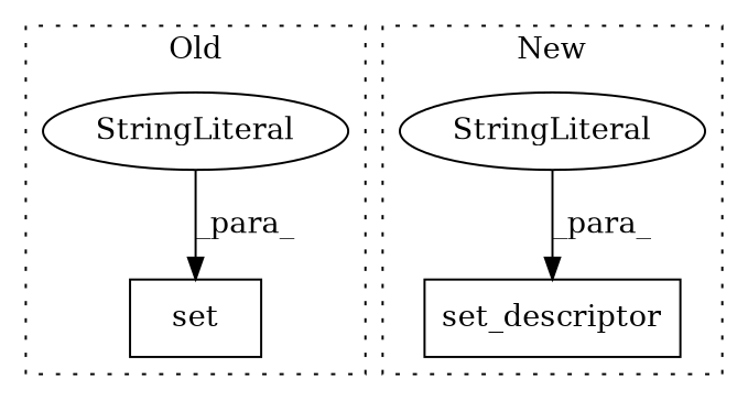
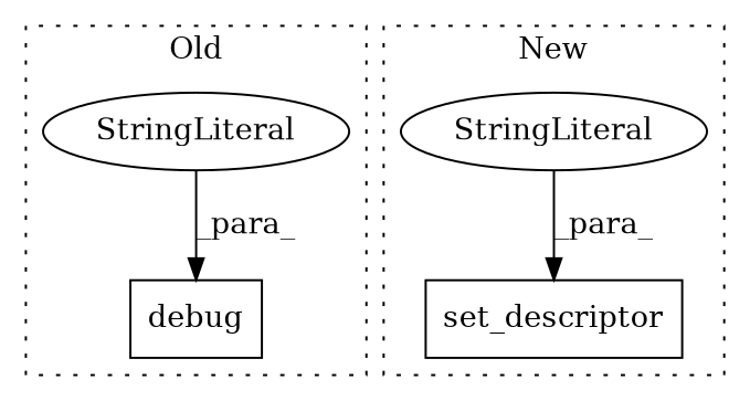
  digraph {
    node [a=32 shape=box]
-   n1 [l="6,1" label=set s="13711,13737"]
+   n1 [l="6,1" label=debug s="13711,13737"]
    n2 [a=45 l=20 label=StringLiteral s=13717 shape=ellipse]
    n3 [l="15,1" label=set_descriptor s="26190,26220"]
    n4 [a=45 l=15 label=StringLiteral s=26205 shape=ellipse]
    subgraph cluster_1 {
      label=Old
      style=dotted
      n1
      n2
    }
    subgraph cluster_2 {
      label=New
      style=dotted
      n3
      n4
    }
    n2 -> n1 [label=_para_]
    n4 -> n3 [label=_para_]
  }
